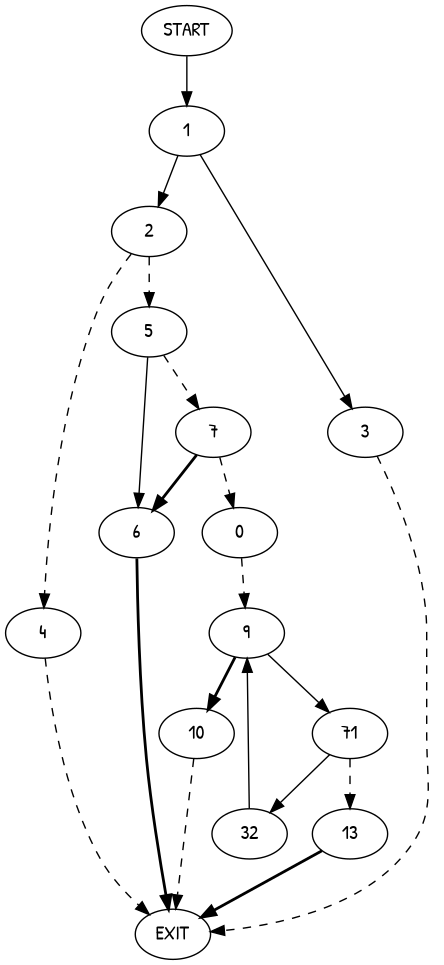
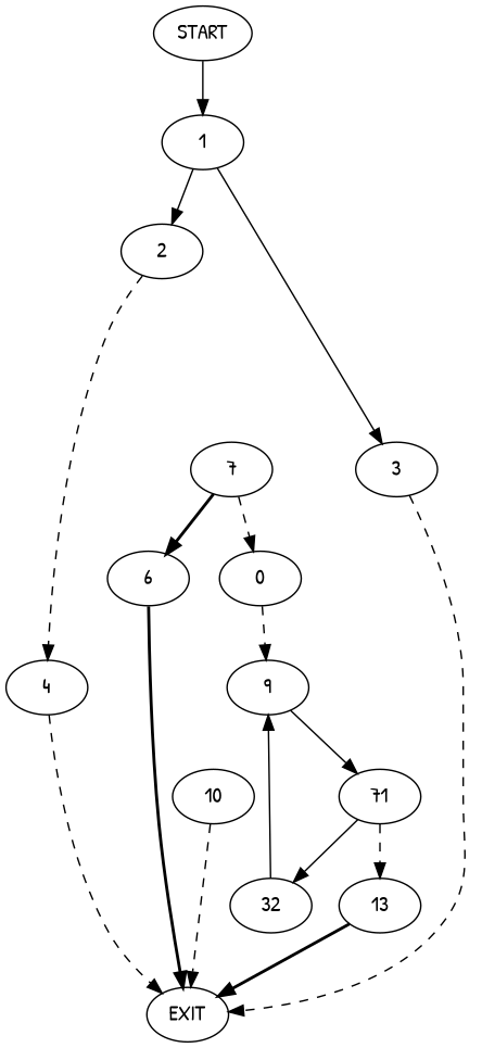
  digraph {
    fontname="Patrick Hand"
    node [fontname="Patrick Hand"]
    edge [fontname="Patrick Hand" style=dashed]
    n1 [label=START]
    1
    2
    3
    n5 [label=EXIT]
    4
-   5
    6
    7
    n10 [label=0]
    9
    10
    n13 [label=71]
    n14 [label=32]
    13
    n1 -> 1 [style=solid]
    1 -> 2 [style=solid]
    1 -> 3 [style=solid]
    2 -> 4
-   2 -> 5
    3 -> n5
    4 -> n5
-   5 -> 6 [style=solid]
-   5 -> 7
    6 -> n5 [style=bold]
    7 -> 6 [style=bold]
    7 -> n10
    n10 -> 9
-   9 -> 10 [style=bold]
    9 -> n13 [style=solid]
    10 -> n5
    n13 -> n14 [style=solid]
    n13 -> 13
    n14 -> 9 [style=solid]
    13 -> n5 [style=bold]
  }
